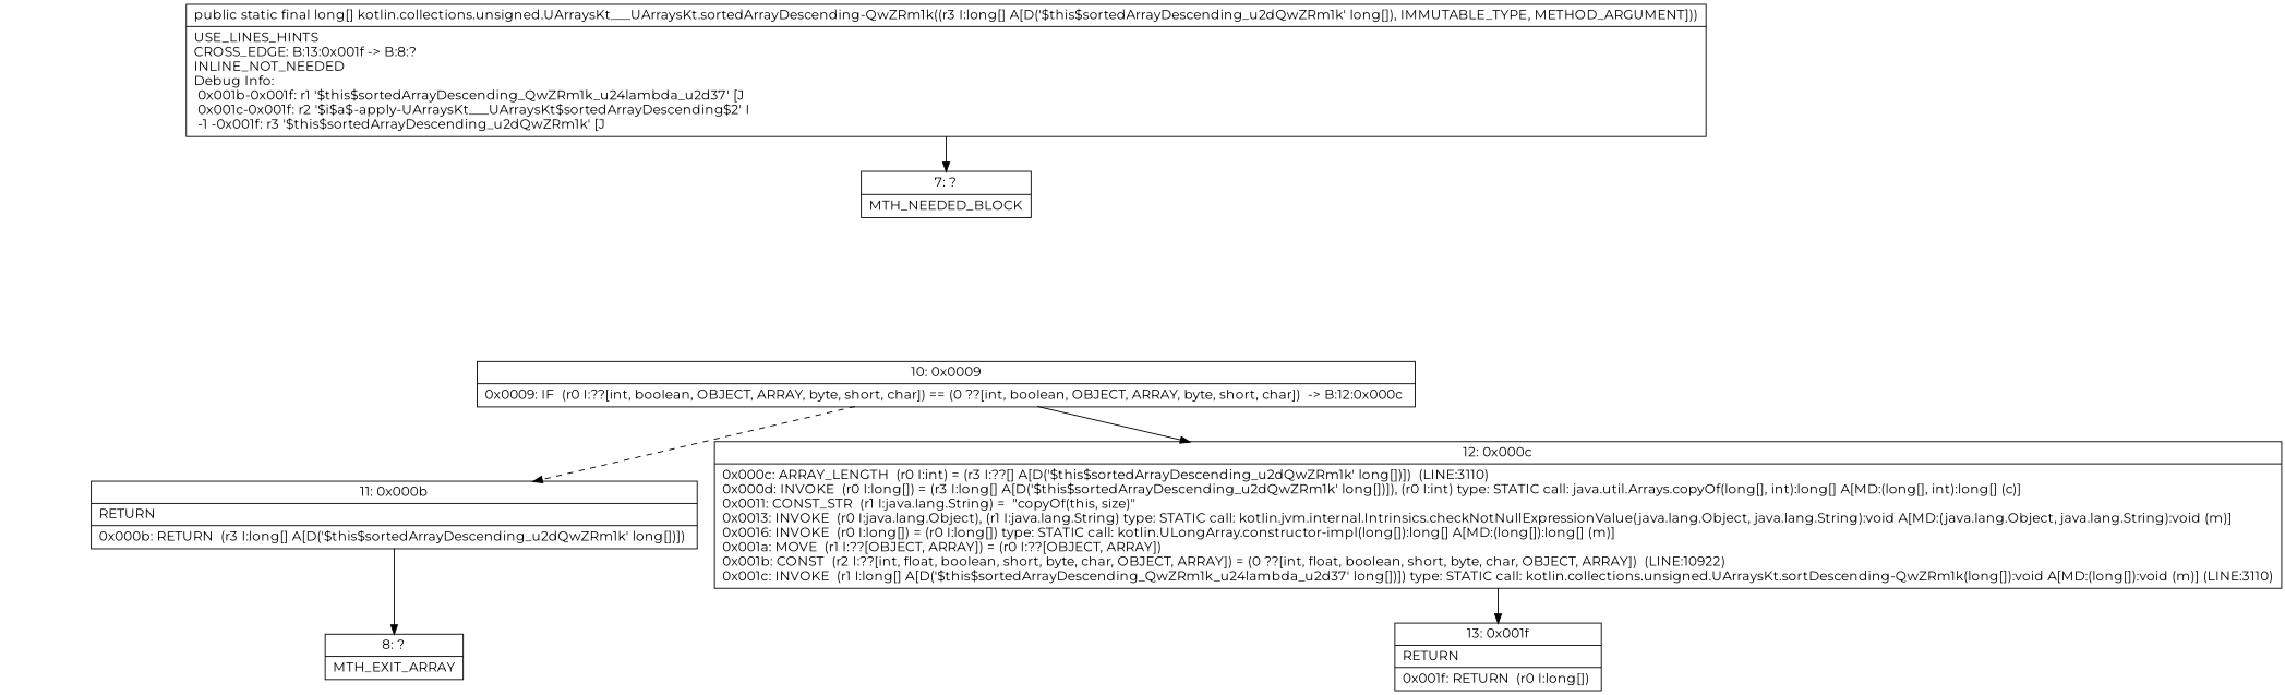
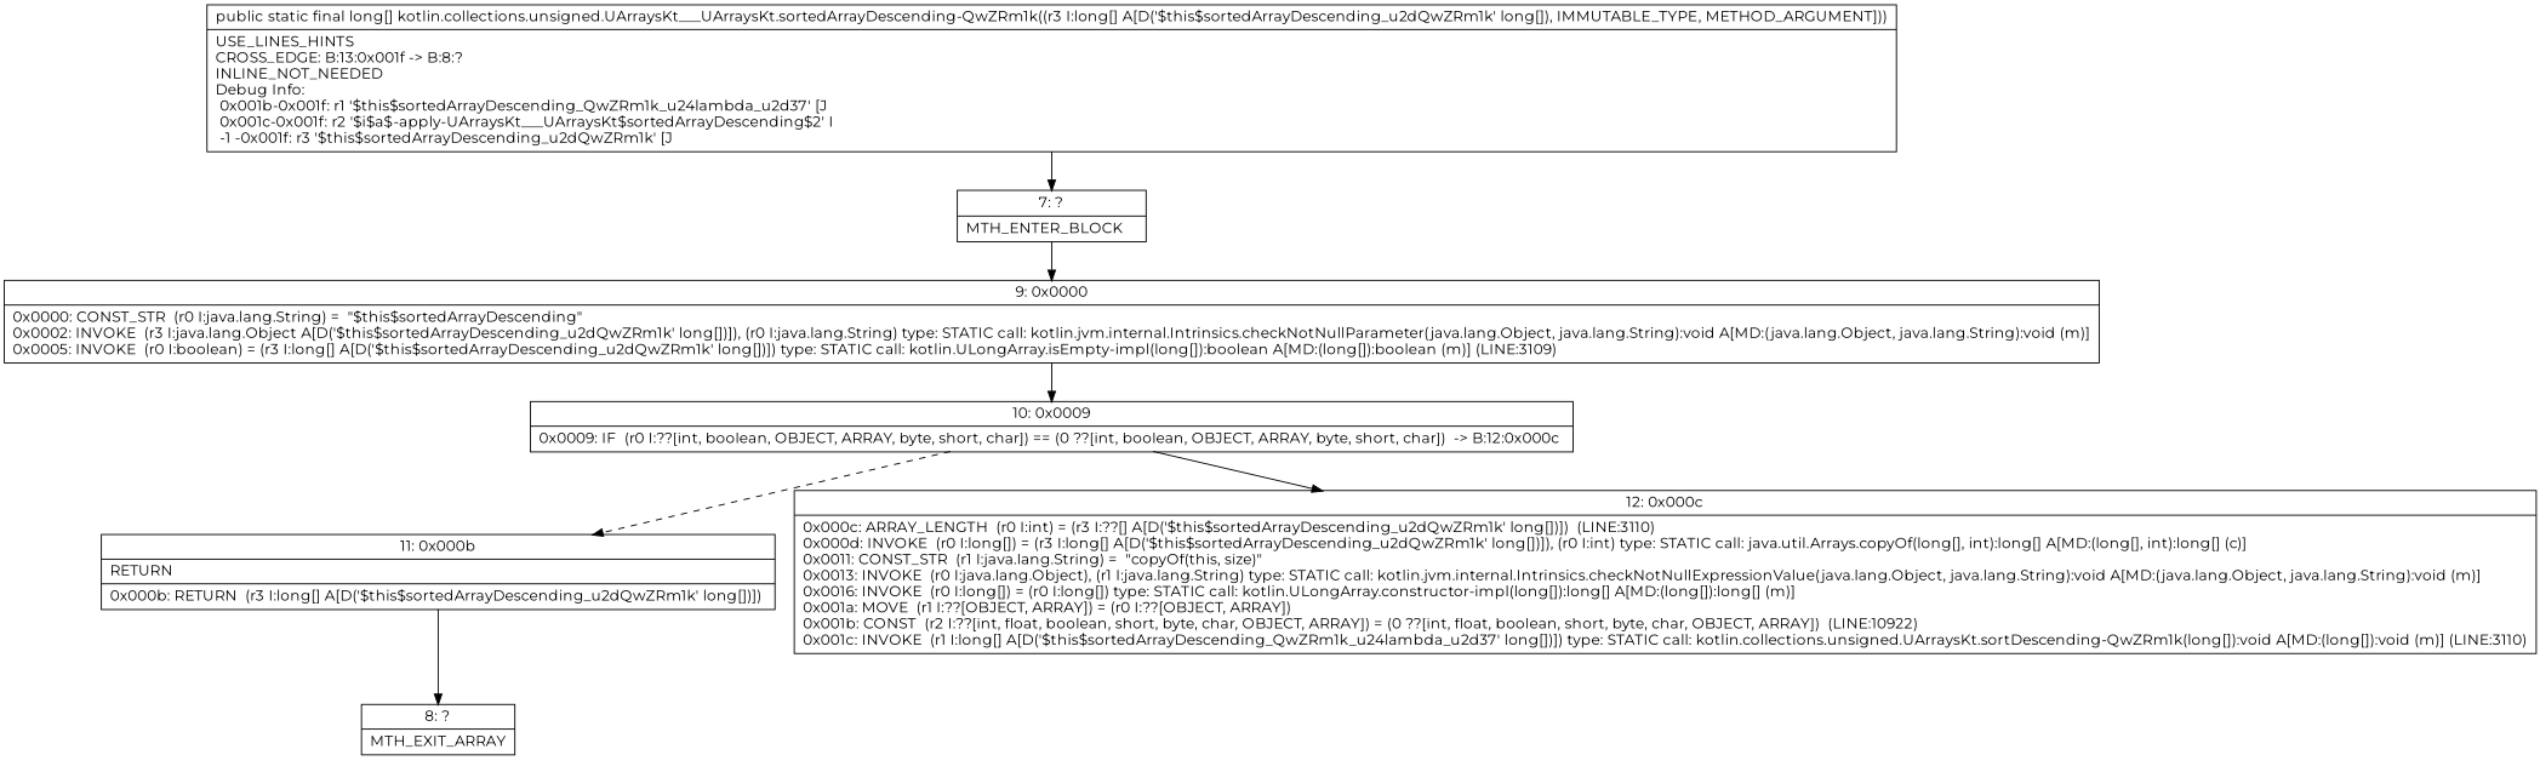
  digraph {
    fontname=Montserrat
    node [fontname=Montserrat shape=record]
    edge [fontname=Montserrat]
-   n1 [label="{7\:\ ?|MTH_NEEDED_BLOCK\l}"]
+   n1 [label="{7\:\ ?|MTH_ENTER_BLOCK\l}"]
+   n2 [label="{9\:\ 0x0000|0x0000: CONST_STR  (r0 I:java.lang.String) =  \"$this$sortedArrayDescending\" \l0x0002: INVOKE  (r3 I:java.lang.Object A[D('$this$sortedArrayDescending_u2dQwZRm1k' long[])]), (r0 I:java.lang.String) type: STATIC call: kotlin.jvm.internal.Intrinsics.checkNotNullParameter(java.lang.Object, java.lang.String):void A[MD:(java.lang.Object, java.lang.String):void (m)]\l0x0005: INVOKE  (r0 I:boolean) = (r3 I:long[] A[D('$this$sortedArrayDescending_u2dQwZRm1k' long[])]) type: STATIC call: kotlin.ULongArray.isEmpty\-impl(long[]):boolean A[MD:(long[]):boolean (m)] (LINE:3109)\l}"]
    n3 [label="{10\:\ 0x0009|0x0009: IF  (r0 I:??[int, boolean, OBJECT, ARRAY, byte, short, char]) == (0 ??[int, boolean, OBJECT, ARRAY, byte, short, char])  \-\> B:12:0x000c \l}"]
    n4 [label="{11\:\ 0x000b|RETURN\l|0x000b: RETURN  (r3 I:long[] A[D('$this$sortedArrayDescending_u2dQwZRm1k' long[])]) \l}"]
    n5 [label="{12\:\ 0x000c|0x000c: ARRAY_LENGTH  (r0 I:int) = (r3 I:??[] A[D('$this$sortedArrayDescending_u2dQwZRm1k' long[])])  (LINE:3110)\l0x000d: INVOKE  (r0 I:long[]) = (r3 I:long[] A[D('$this$sortedArrayDescending_u2dQwZRm1k' long[])]), (r0 I:int) type: STATIC call: java.util.Arrays.copyOf(long[], int):long[] A[MD:(long[], int):long[] (c)]\l0x0011: CONST_STR  (r1 I:java.lang.String) =  \"copyOf(this, size)\" \l0x0013: INVOKE  (r0 I:java.lang.Object), (r1 I:java.lang.String) type: STATIC call: kotlin.jvm.internal.Intrinsics.checkNotNullExpressionValue(java.lang.Object, java.lang.String):void A[MD:(java.lang.Object, java.lang.String):void (m)]\l0x0016: INVOKE  (r0 I:long[]) = (r0 I:long[]) type: STATIC call: kotlin.ULongArray.constructor\-impl(long[]):long[] A[MD:(long[]):long[] (m)]\l0x001a: MOVE  (r1 I:??[OBJECT, ARRAY]) = (r0 I:??[OBJECT, ARRAY]) \l0x001b: CONST  (r2 I:??[int, float, boolean, short, byte, char, OBJECT, ARRAY]) = (0 ??[int, float, boolean, short, byte, char, OBJECT, ARRAY])  (LINE:10922)\l0x001c: INVOKE  (r1 I:long[] A[D('$this$sortedArrayDescending_QwZRm1k_u24lambda_u2d37' long[])]) type: STATIC call: kotlin.collections.unsigned.UArraysKt.sortDescending\-QwZRm1k(long[]):void A[MD:(long[]):void (m)] (LINE:3110)\l}"]
    n6 [label="{8\:\ ?|MTH_EXIT_ARRAY\l}"]
-   n7 [label="{13\:\ 0x001f|RETURN\l|0x001f: RETURN  (r0 I:long[]) \l}"]
    n8 [label="{public static final long[] kotlin.collections.unsigned.UArraysKt___UArraysKt.sortedArrayDescending\-QwZRm1k((r3 I:long[] A[D('$this$sortedArrayDescending_u2dQwZRm1k' long[]), IMMUTABLE_TYPE, METHOD_ARGUMENT]))  | USE_LINES_HINTS\lCROSS_EDGE: B:13:0x001f \-\> B:8:?\lINLINE_NOT_NEEDED\lDebug Info:\l  0x001b\-0x001f: r1 '$this$sortedArrayDescending_QwZRm1k_u24lambda_u2d37' [J\l  0x001c\-0x001f: r2 '$i$a$\-apply\-UArraysKt___UArraysKt$sortedArrayDescending$2' I\l  \-1 \-0x001f: r3 '$this$sortedArrayDescending_u2dQwZRm1k' [J\l}"]
+   n1 -> n2
+   n2 -> n3
    n3 -> n4 [style=dashed]
    n3 -> n5
    n4 -> n6
-   n5 -> n7
    n8 -> n1
  }
